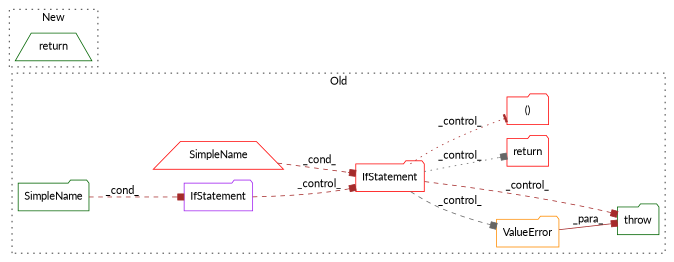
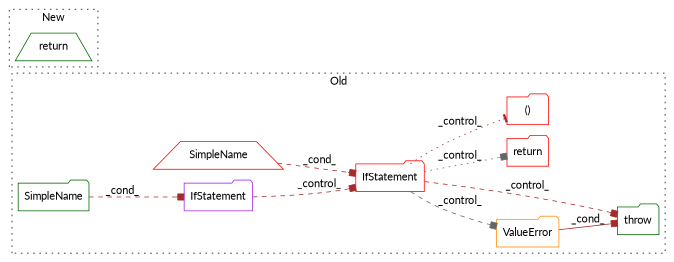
  digraph {
    rankdir=LR
    fontname=Lato
    node [a=42 shape=folder color=red fontname=Lato]
    edge [color=brown style=dashed arrowhead=box fontname=Lato]
    n1 [a=32 l="11,1" label=ValueError s="4306,4358" color=darkorange]
    n2 [a=53 l=6 label=throw s=4300 color=darkgreen]
    n3 [label=SimpleName shape=trapezium]
    n4 [a=25 l="4,2" label=IfStatement s="4256,4290"]
    n5 [label=SimpleName color=darkgreen]
    n6 [a=25 l="4,2" label=IfStatement s="4195,4219" color=purple]
    n7 [a=41 l=7 label=return s=4587]
    n8 [a=106 l=29 label="()" s=4544]
    n9 [a=41 l=7 label=return s=3166 shape=trapezium color=darkgreen]
    subgraph cluster_1 {
      label=Old
      style=dotted
      n1
      n2
      n3
      n4
      n5
      n6
      n7
      n8
    }
    subgraph cluster_2 {
      label=New
      style=dotted
      n9
    }
-   n1 -> n2 [label=_para_ style=solid]
+   n1 -> n2 [label=_cond_ style=solid]
    n3 -> n4 [label=_cond_]
    n4 -> n1 [label=_control_ color=gray40]
    n4 -> n2 [label=_control_]
    n4 -> n7 [label=_control_ color=gray40 style=dotted]
    n4 -> n8 [label=_control_ style=dotted arrowhead=tee]
    n5 -> n6 [label=_cond_]
    n6 -> n4 [label=_control_]
  }
